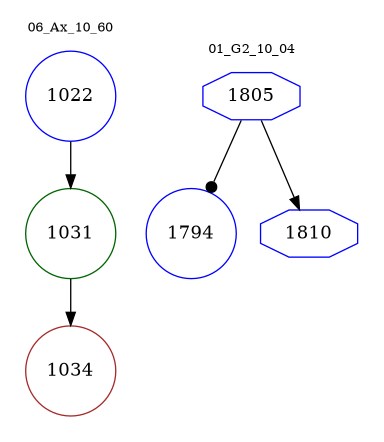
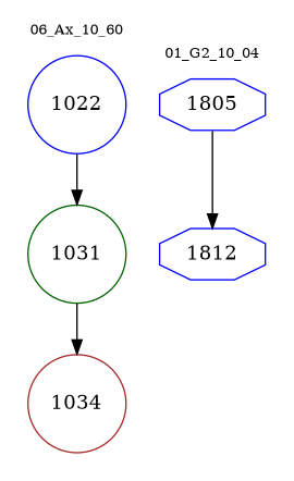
  digraph {
    node [color=blue shape=circle]
    edge [arrowhead=normal color=black]
    n1 [color=darkgreen label=1031]
    n2 [label=1022]
    n3 [color=brown label=1034]
    n4 [label=1805 shape=octagon]
-   n5 [label=1794]
-   n6 [label=1810 shape=octagon]
+   n6 [label=1812 shape=octagon]
    subgraph cluster_1 {
      color=white
      fontsize=10
      label="06_Ax_10_60"
      n1
      n2
      n3
    }
    subgraph cluster_2 {
      color=white
      fontsize=10
      label="01_G2_10_04"
      n4
-     n5
      n6
    }
    n1 -> n3
    n2 -> n1
-   n4 -> n5 [arrowhead=dot]
    n4 -> n6
  }
